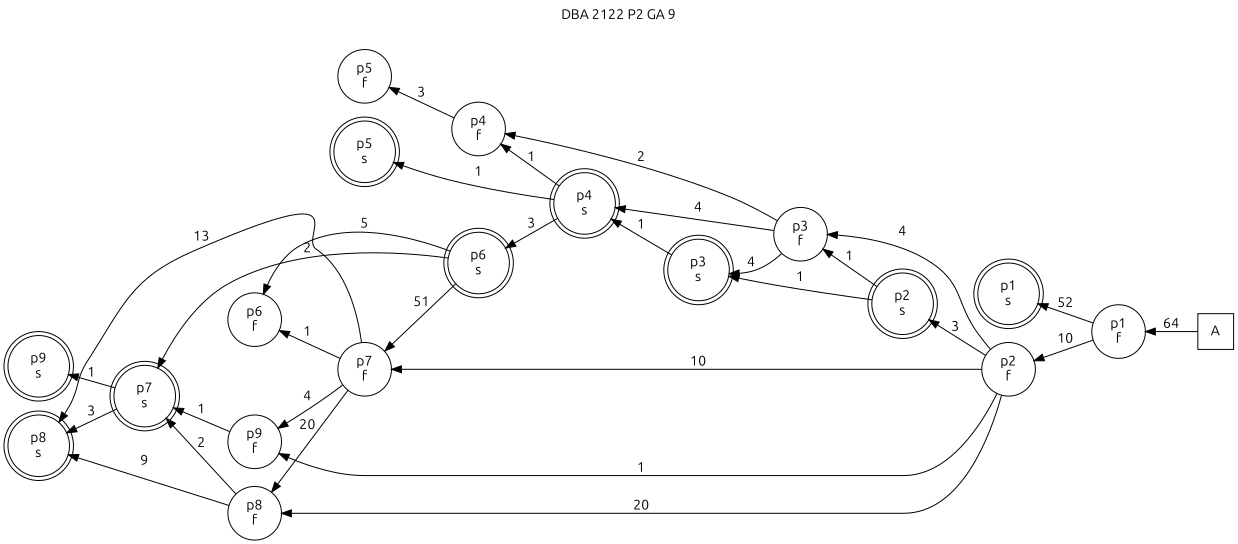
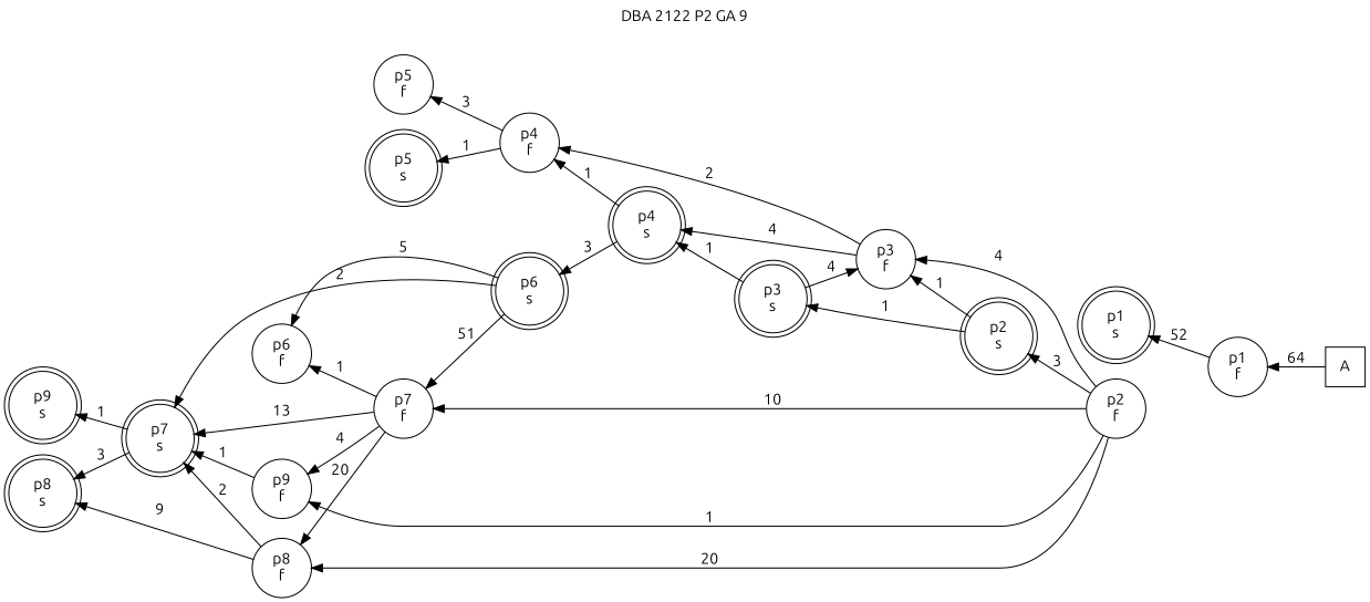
  digraph {
    fontname=Ubuntu
    label=" DBA 2122 P2 GA 9 "
    labelloc=tl
    rankdir=RL
    node [fontname=Ubuntu shape=circle]
    edge [fontname=Ubuntu]
    n1 [label=A shape=square]
    n2 [label="p1\nf"]
    n3 [label="p1\ns" shape=doublecircle]
    n4 [label="p2\nf"]
    n5 [label="p2\ns" shape=doublecircle]
    n6 [label="p3\nf"]
    n7 [label="p7\nf"]
    n8 [label="p9\nf"]
    n9 [label="p8\nf"]
    n10 [label="p3\ns" shape=doublecircle]
    n11 [label="p4\nf"]
    n12 [label="p4\ns" shape=doublecircle]
    n13 [label="p7\ns" shape=doublecircle]
    n14 [label="p6\nf"]
    n15 [label="p8\ns" shape=doublecircle]
    n16 [label="p5\nf"]
    n17 [label="p6\ns" shape=doublecircle]
    n18 [label="p5\ns" shape=doublecircle]
    n19 [label="p9\ns" shape=doublecircle]
    n1 -> n2 [label=64]
    n2 -> n3 [label=52]
-   n2 -> n4 [label=10]
    n4 -> n5 [label=3]
    n4 -> n6 [label=4]
    n4 -> n7 [label=10]
    n4 -> n8 [label=1]
    n4 -> n9 [label=20]
    n5 -> n6 [label=1]
    n5 -> n10 [label=1]
-   n6 -> n10 [label=4]
+   n10 -> n6 [label=4]
    n6 -> n11 [label=2]
    n6 -> n12 [label=4]
    n7 -> n8 [label=4]
    n7 -> n9 [label=20]
-   n7 -> n15 [label=13]
+   n7 -> n13 [label=13]
    n7 -> n14 [label=1]
    n8 -> n13 [label=1]
    n9 -> n13 [label=2]
    n9 -> n15 [label=9]
    n10 -> n12 [label=1]
    n11 -> n16 [label=3]
    n12 -> n11 [label=1]
    n12 -> n17 [label=3]
-   n12 -> n18 [label=1]
+   n11 -> n18 [label=1]
    n13 -> n15 [label=3]
    n13 -> n19 [label=1]
    n17 -> n7 [label=51]
    n17 -> n13 [label=2]
    n17 -> n14 [label=5]
  }
